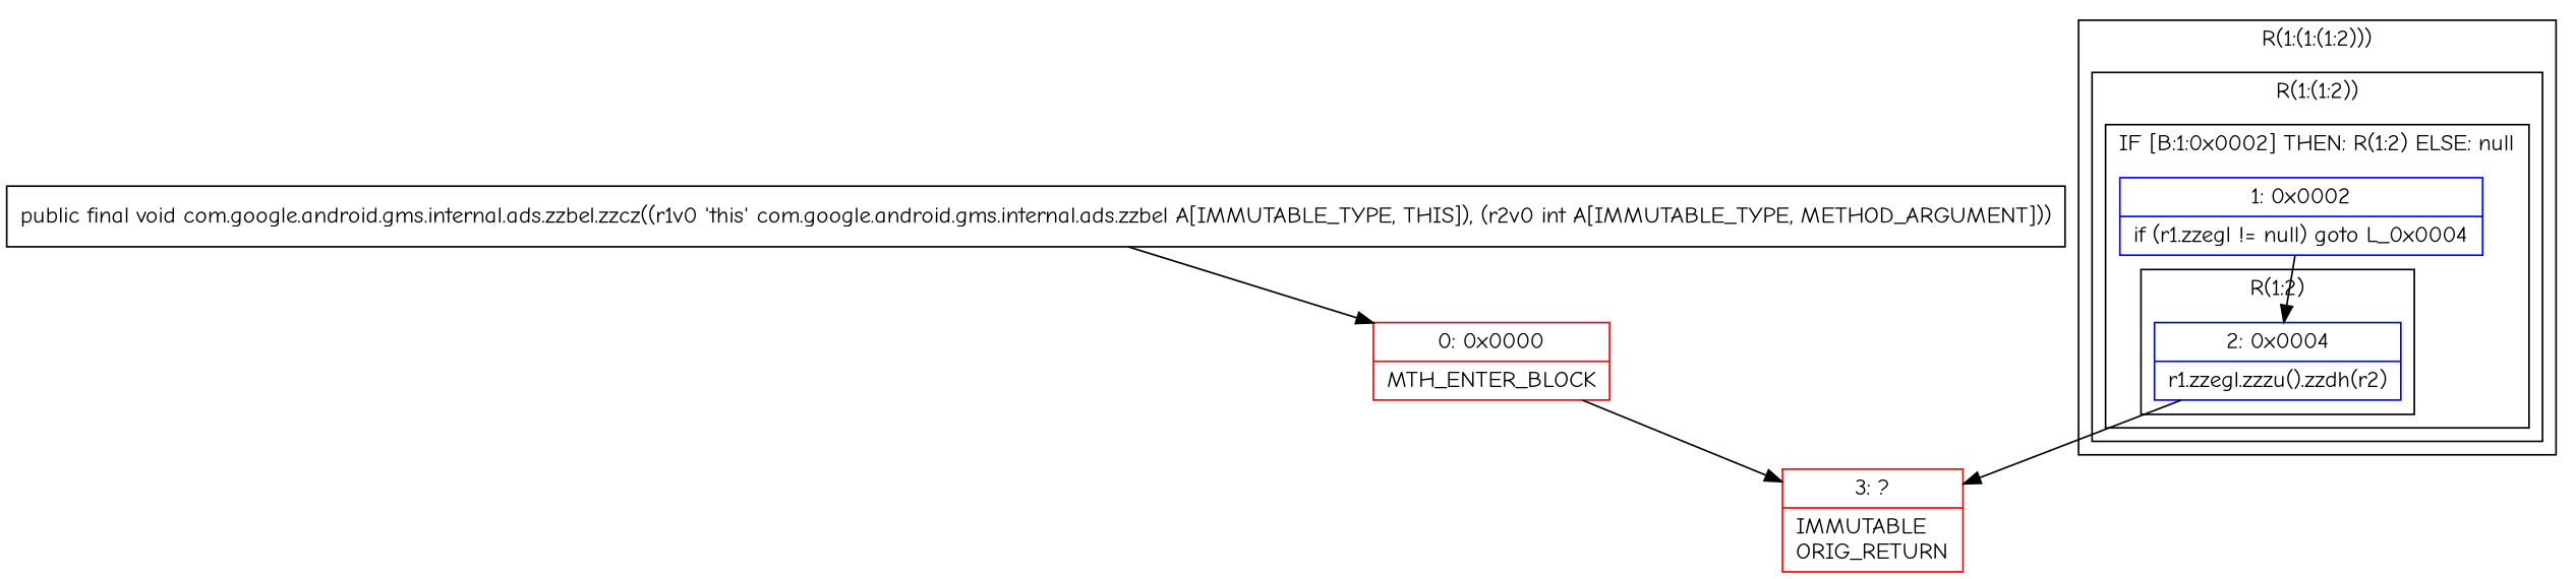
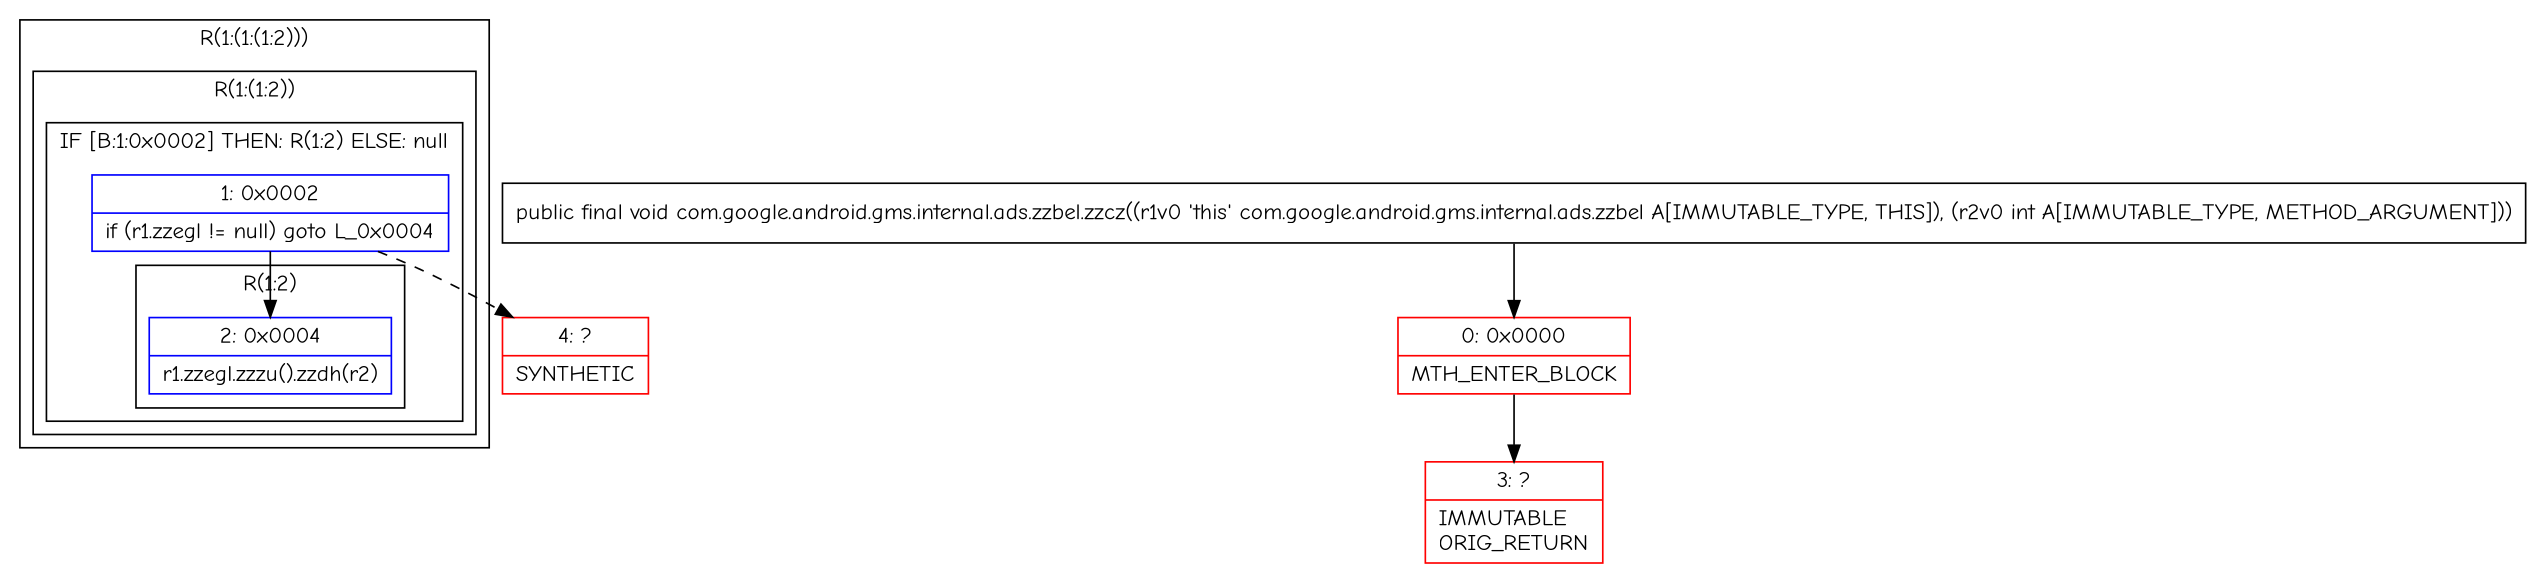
  digraph {
    fontname="Comic Neue"
    node [color=red fontname="Comic Neue" shape=record]
    edge [fontname="Comic Neue"]
    n1 [color=blue label="{2\:\ 0x0004|r1.zzegl.zzzu().zzdh(r2)\l}"]
    n2 [color=blue label="{1\:\ 0x0002|if (r1.zzegl != null) goto L_0x0004\l}"]
    n3 [label="{3\:\ ?|IMMUTABLE\lORIG_RETURN\l}"]
+   n4 [label="{4\:\ ?|SYNTHETIC\l}"]
    n5 [label="{0\:\ 0x0000|MTH_ENTER_BLOCK\l}"]
    n6 [label="{public final void com.google.android.gms.internal.ads.zzbel.zzcz((r1v0 'this' com.google.android.gms.internal.ads.zzbel A[IMMUTABLE_TYPE, THIS]), (r2v0 int A[IMMUTABLE_TYPE, METHOD_ARGUMENT])) }" color=""]
    subgraph cluster_1 {
      label="R(1:(1:(1:2)))"
      subgraph cluster_2 {
        label="R(1:(1:2))"
        subgraph cluster_3 {
          label="IF [B:1:0x0002] THEN: R(1:2) ELSE: null"
          n2
          subgraph cluster_4 {
            label="R(1:2)"
            n1
          }
        }
      }
    }
-   n1 -> n3
    n2 -> n1
+   n2 -> n4 [style=dashed]
    n5 -> n3
    n6 -> n5
  }
